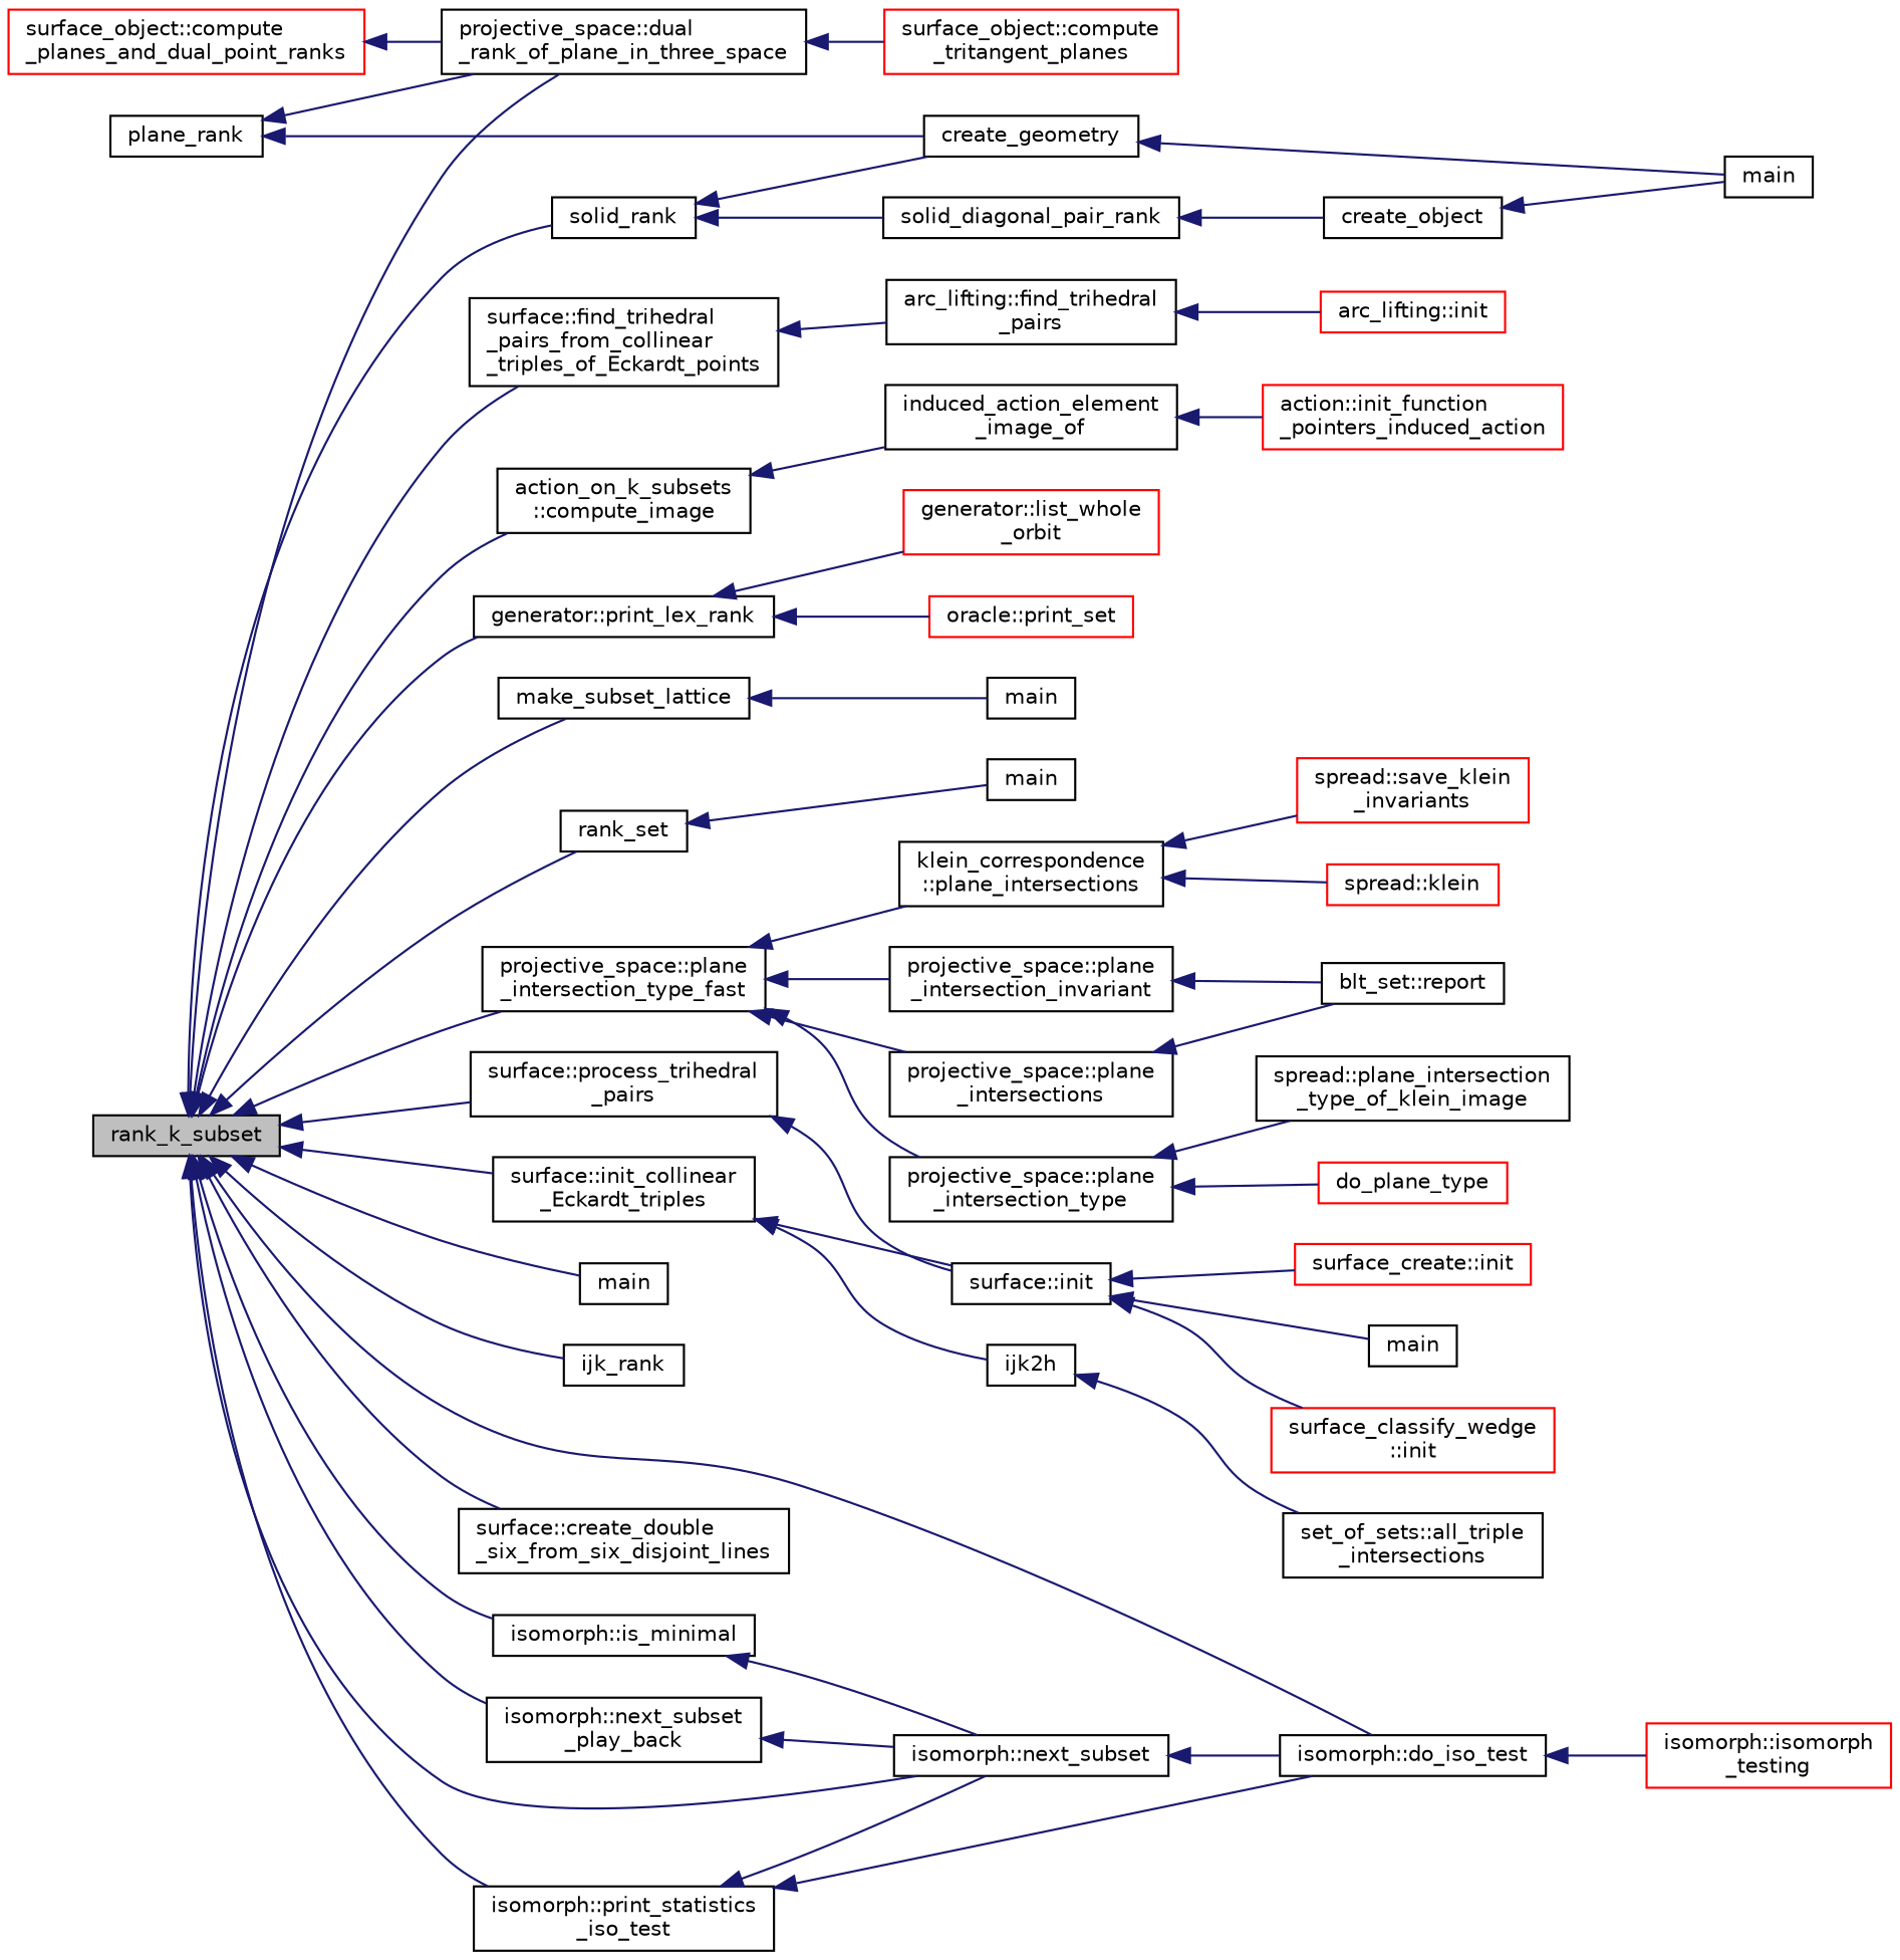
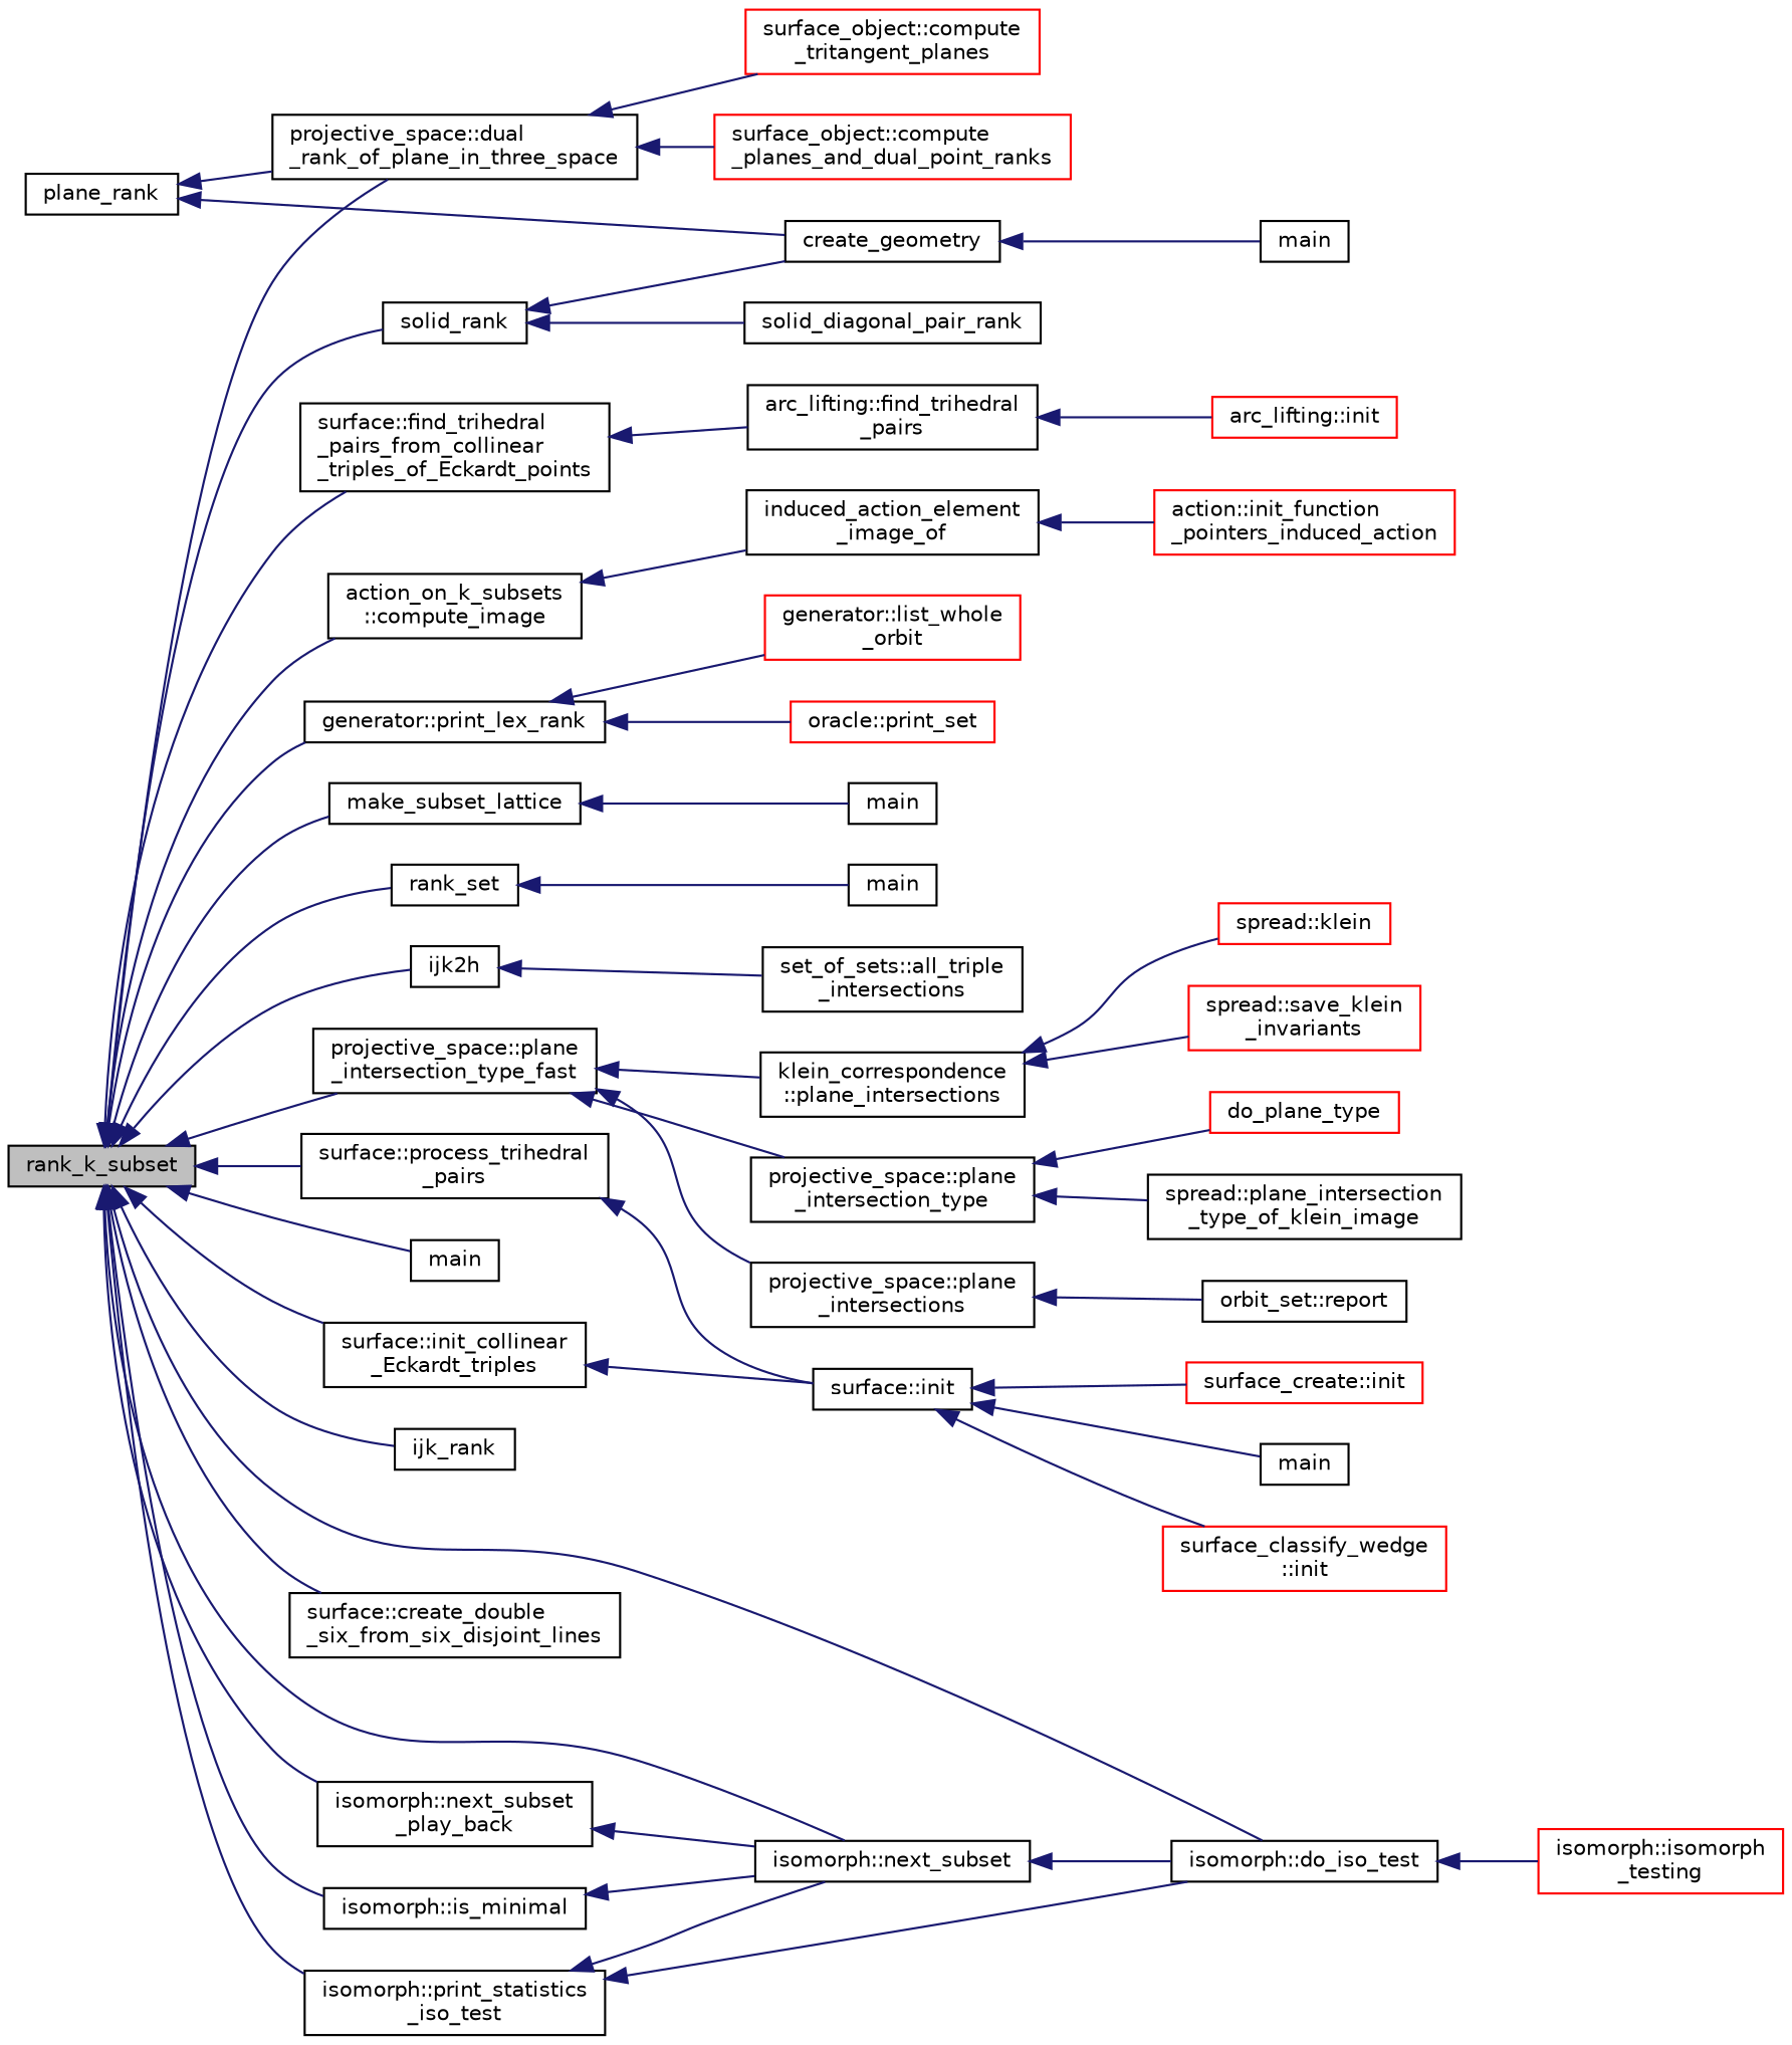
  digraph {
    rankdir=LR
    node [color=black fillcolor=white fontname=Helvetica fontsize=10 shape=record style=filled]
    edge [color=midnightblue dir=back fontname=Helvetica fontsize=10 labelfontname=Helvetica labelfontsize=10 style=solid]
    n1 [fillcolor=grey75 fontcolor=black height=0.2 label=rank_k_subset width=0.4]
    n2 [height=0.2 label=solid_rank width=0.4]
    n3 [height=0.2 label=make_subset_lattice width=0.4]
    n4 [height=0.2 label=rank_set width=0.4]
    n5 [height=0.2 label=main width=0.4]
    n6 [height=0.2 label=ijk2h width=0.4]
    n7 [height=0.2 label=ijk_rank width=0.4]
    n8 [height=0.2 label="projective_space::plane\l_intersection_type_fast" width=0.4]
    n9 [height=0.2 label="surface::create_double\l_six_from_six_disjoint_lines" width=0.4]
    n10 [height=0.2 label="surface::process_trihedral\l_pairs" width=0.4]
    n11 [height=0.2 label="surface::init_collinear\l_Eckardt_triples" width=0.4]
    n12 [height=0.2 label="surface::find_trihedral\l_pairs_from_collinear\l_triples_of_Eckardt_points" width=0.4]
    n13 [height=0.2 label="action_on_k_subsets\l::compute_image" width=0.4]
    n14 [height=0.2 label="generator::print_lex_rank" width=0.4]
    n15 [height=0.2 label="isomorph::next_subset\l_play_back" width=0.4]
    n16 [height=0.2 label="isomorph::next_subset" width=0.4]
    n17 [height=0.2 label="isomorph::do_iso_test" width=0.4]
    n18 [height=0.2 label="isomorph::is_minimal" width=0.4]
    n19 [height=0.2 label="isomorph::print_statistics\l_iso_test" width=0.4]
    n20 [height=0.2 label="projective_space::dual\l_rank_of_plane_in_three_space" width=0.4]
    n21 [height=0.2 label=plane_rank width=0.4]
    n22 [height=0.2 label=create_geometry width=0.4]
    n23 [height=0.2 label=solid_diagonal_pair_rank width=0.4]
    n24 [height=0.2 label=main width=0.4]
    n25 [height=0.2 label=main width=0.4]
    n26 [height=0.2 label="set_of_sets::all_triple\l_intersections" width=0.4]
    n27 [height=0.2 label="klein_correspondence\l::plane_intersections" width=0.4]
-   n28 [height=0.2 label="projective_space::plane\l_intersection_invariant" width=0.4]
    n29 [height=0.2 label="projective_space::plane\l_intersection_type" width=0.4]
    n30 [height=0.2 label="projective_space::plane\l_intersections" width=0.4]
    n31 [height=0.2 label="surface::init" width=0.4]
    n32 [height=0.2 label="arc_lifting::find_trihedral\l_pairs" width=0.4]
    n33 [height=0.2 label="induced_action_element\l_image_of" width=0.4]
    n34 [color=red height=0.2 label="generator::list_whole\l_orbit" width=0.4]
    n35 [color=red height=0.2 label="oracle::print_set" width=0.4]
    n36 [color=red height=0.2 label="isomorph::isomorph\l_testing" width=0.4]
    n37 [height=0.2 label=main width=0.4]
    n38 [color=red height=0.2 label="surface_object::compute\l_tritangent_planes" width=0.4]
    n39 [color=red height=0.2 label="surface_object::compute\l_planes_and_dual_point_ranks" width=0.4]
-   n40 [height=0.2 label=create_object width=0.4]
    n41 [color=red height=0.2 label="spread::save_klein\l_invariants" width=0.4]
    n42 [color=red height=0.2 label="spread::klein" width=0.4]
-   n43 [height=0.2 label="blt_set::report" width=0.4]
+   n43 [height=0.2 label="orbit_set::report" width=0.4]
    n44 [color=red height=0.2 label=do_plane_type width=0.4]
    n45 [height=0.2 label="spread::plane_intersection\l_type_of_klein_image" width=0.4]
    n46 [height=0.2 label=main width=0.4]
    n47 [color=red height=0.2 label="surface_classify_wedge\l::init" width=0.4]
    n48 [color=red height=0.2 label="surface_create::init" width=0.4]
    n49 [color=red height=0.2 label="arc_lifting::init" width=0.4]
    n50 [color=red height=0.2 label="action::init_function\l_pointers_induced_action" width=0.4]
    n1 -> n2
    n1 -> n3
    n1 -> n4
    n1 -> n5
-   n11 -> n6
+   n1 -> n6
    n1 -> n7
    n1 -> n8
    n1 -> n9
    n1 -> n10
    n1 -> n11
    n1 -> n12
    n1 -> n13
    n1 -> n14
    n1 -> n15
    n1 -> n16
    n1 -> n17
    n1 -> n18
    n1 -> n19
    n1 -> n20
    n2 -> n22
    n2 -> n23
    n3 -> n24
    n4 -> n25
    n6 -> n26
    n8 -> n27
-   n8 -> n28
    n8 -> n29
    n8 -> n30
    n10 -> n31
    n11 -> n31
    n12 -> n32
    n13 -> n33
    n14 -> n34
    n14 -> n35
    n15 -> n16
    n16 -> n17
    n17 -> n36
    n18 -> n16
    n19 -> n16
    n19 -> n17
    n20 -> n38
-   n39 -> n20
+   n20 -> n39
    n21 -> n20
    n21 -> n22
    n22 -> n37
-   n23 -> n40
    n27 -> n41
    n27 -> n42
-   n28 -> n43
    n29 -> n44
    n29 -> n45
    n30 -> n43
    n31 -> n46
    n31 -> n47
    n31 -> n48
    n32 -> n49
    n33 -> n50
-   n40 -> n37
  }
